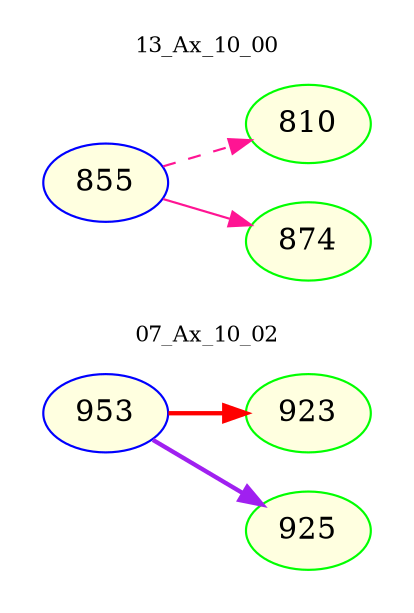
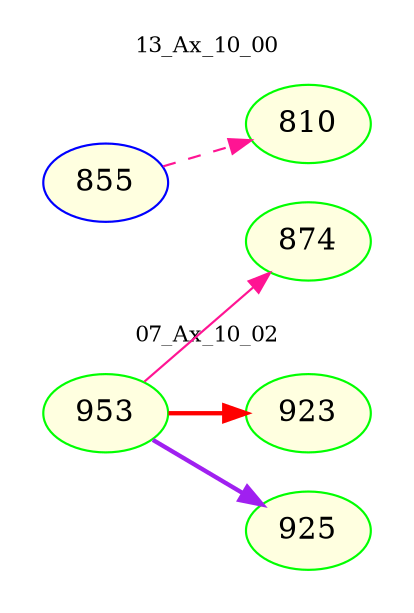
  digraph {
    rankdir=LR
    node [color=green fillcolor=lightyellow style=filled]
    edge [color=deeppink style=bold]
    n1 [color=blue label=855]
    n2 [label=810]
    n3 [label=874]
-   n4 [color=blue label=953]
+   n4 [label=953]
    n5 [label=925]
    n6 [label=923]
    subgraph cluster_1 {
      color=white
      fontsize=10
      label="13_Ax_10_00"
      n1
      n2
      n3
    }
    subgraph cluster_2 {
      color=white
      fontsize=10
      label="07_Ax_10_02"
      n4
      n5
      n6
    }
    n1 -> n2 [style=dashed]
-   n1 -> n3 [style=solid]
+   n4 -> n3 [style=solid]
    n4 -> n5 [color=purple]
    n4 -> n6 [color=red]
  }
